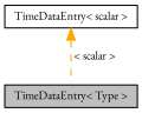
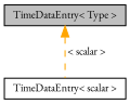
  digraph {
    fontname="EB Garamond"
    node [color=black fontname="EB Garamond" fontsize=10 shape=record]
    n1 [fillcolor=grey75 fontcolor=black height=0.2 label="TimeDataEntry\< Type \>" style=filled width=0.4]
    n2 [height=0.2 label="TimeDataEntry\< scalar \>" width=0.4]
-   n2 -> n1 [color=orange dir=back fontname="EB Garamond" fontsize=10 label=" \< scalar \>" labelfontname=FreeSans labelfontsize=10 style=dashed]
+   n1 -> n2 [color=orange dir=back fontname="EB Garamond" fontsize=10 label=" \< scalar \>" labelfontname=FreeSans labelfontsize=10 style=dashed]
  }
